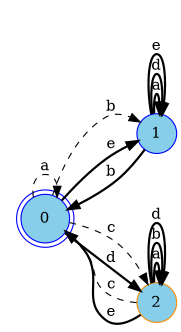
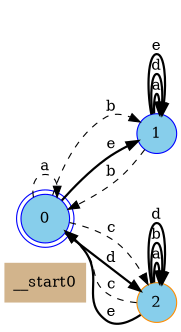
  digraph {
    rankdir=LR
    node [color=darkorange fillcolor=skyblue shape=circle style=filled]
    edge [style=bold]
+   __start0 [fillcolor=tan shape=none]
    n2 [color=blue label=0 shape=doublecircle style="rounded,filled"]
    n3 [color=blue label=1]
    n4 [label=2]
    n2 -> n2 [label=a style=dashed]
    n2 -> n3 [label=b style=dashed]
    n2 -> n3 [label=e]
    n2 -> n4 [label=c style=dashed]
    n2 -> n4 [label=d]
-   n3 -> n2 [label=b]
+   n3 -> n2 [label=b style=dashed]
    n3 -> n3 [label=a]
    n3 -> n3 [label=d]
    n3 -> n3 [label=e]
    n4 -> n2 [label=c style=dashed]
    n4 -> n2 [label=e]
    n4 -> n4 [label=a]
    n4 -> n4 [label=b]
    n4 -> n4 [label=d]
  }
